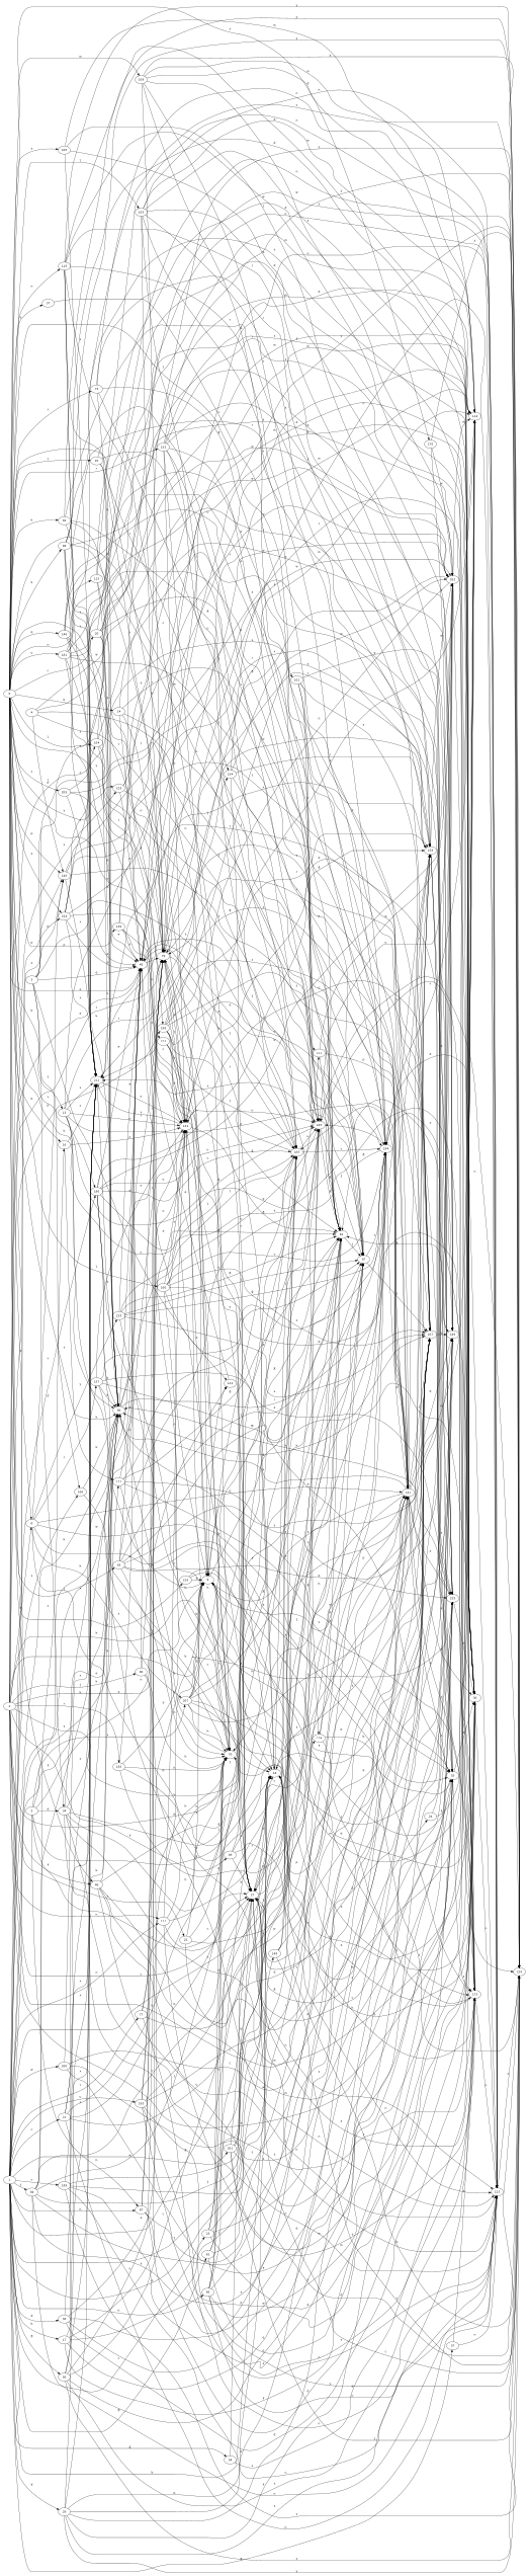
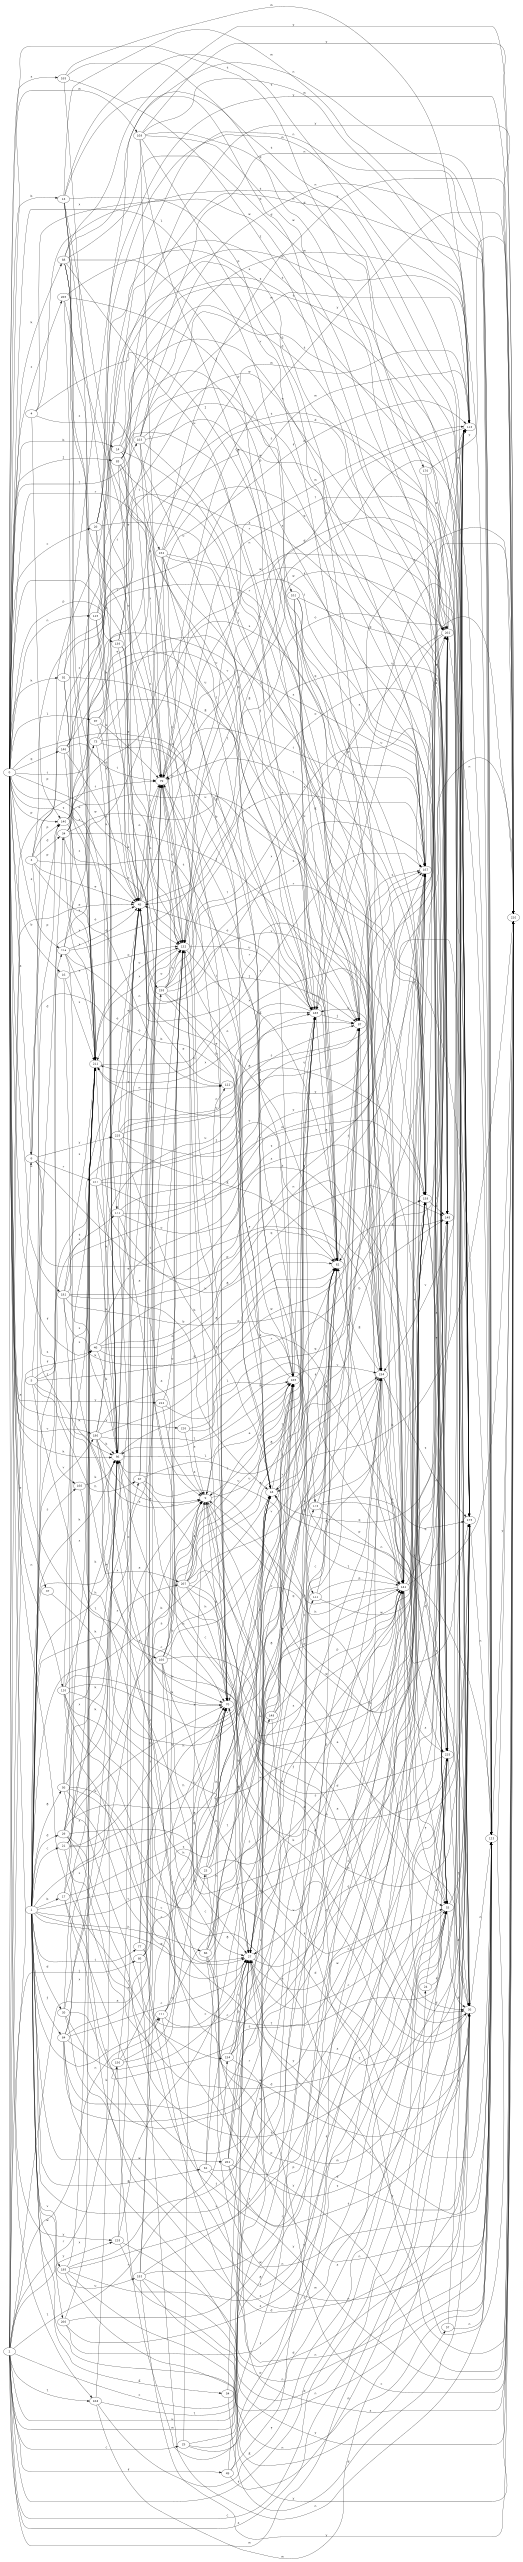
  strict digraph {
    fontname="Source Code Pro"
    rankdir=LR
    node [fontname="Source Code Pro"]
    edge [fontname="Source Code Pro"]
    0
    6
    13
    14
    16
    20
    37
    45
    46
    73
    83
    88
    92
    96
    97
    100
    101
    103
    104
    108
    111
    115
    116
    132
    139
    140
    146
    152
    154
    165
    170
    171
    181
    186
    198
    205
    212
    216
    218
    224
    18
    207
    53
    175
    141
    157
    219
    79
    114
    70
    149
    211
    87
    194
    123
    202
    36
    62
    220
    185
    158
    167
    9
    105
    27
    229
    1
    17
    21
    23
    29
    30
    54
    56
    57
    61
    66
    67
    77
    84
    121
    148
    166
    174
    183
    189
    200
    201
    2
    24
    25
    49
    86
    156
    122
    3
    34
    4
    5
    0 -> 6 [label=a]
    0 -> 13 [label=b]
    0 -> 14 [label=b]
    0 -> 16 [label=b]
    0 -> 20 [label=c]
    0 -> 37 [label=e]
    0 -> 45 [label=e]
    0 -> 46 [label=f]
    0 -> 73 [label=i]
    0 -> 83 [label=j]
    0 -> 88 [label=k]
    0 -> 92 [label=k]
    0 -> 96 [label=k]
    0 -> 97 [label=l]
    0 -> 100 [label=l]
    0 -> 101 [label=l]
    0 -> 103 [label=l]
    0 -> 104 [label=l]
    0 -> 108 [label=m]
    0 -> 111 [label=m]
    0 -> 115 [label=n]
    0 -> 116 [label=n]
    0 -> 132 [label=o]
    0 -> 139 [label=p]
    0 -> 140 [label=p]
    0 -> 146 [label=q]
    0 -> 152 [label=r]
    0 -> 154 [label=r]
    0 -> 165 [label=s]
    0 -> 170 [label=t]
    0 -> 171 [label=t]
    0 -> 181 [label=u]
    0 -> 186 [label=v]
    0 -> 198 [label=w]
    0 -> 205 [label=x]
    0 -> 212 [label=y]
    0 -> 216 [label=y]
    0 -> 218 [label=y]
    0 -> 224 [label=z]
    6 -> 140 [label=p]
    6 -> 18 [label=b]
    6 -> 207 [label=x]
    6 -> 53 [label=f]
    6 -> 175 [label=t]
    6 -> 141 [label=p]
    6 -> 157 [label=r]
    6 -> 219 [label=y]
    13 -> 132 [label=o]
    13 -> 175 [label=t]
    13 -> 141 [label=p]
    13 -> 79 [label=i]
    13 -> 114 [label=m]
    13 -> 70 [label=h]
    13 -> 149 [label=q]
    13 -> 211 [label=x]
    14 -> 45 [label=e]
    14 -> 141 [label=p]
    14 -> 79 [label=i]
    14 -> 149 [label=q]
    14 -> 87 [label=j]
    16 -> 96 [label=k]
    16 -> 132 [label=o]
    16 -> 211 [label=x]
    20 -> 45 [label=e]
    20 -> 96 [label=k]
    20 -> 175 [label=t]
    20 -> 114 [label=m]
    20 -> 194 [label=v]
    20 -> 123 [label=n]
    37 -> 194 [label=v]
    45 -> 79 [label=i]
    45 -> 114 [label=m]
    45 -> 70 [label=h]
    45 -> 87 [label=j]
    45 -> 202 [label=w]
    45 -> 36 [label=d]
    46 -> 96 [label=k]
    46 -> 114 [label=m]
    46 -> 149 [label=q]
    46 -> 123 [label=n]
    46 -> 62 [label=g]
    46 -> 220 [label=y]
    73 -> 96 [label=k]
    73 -> 123 [label=n]
    73 -> 62 [label=g]
    73 -> 185 [label=u]
    73 -> 158 [label=r]
    83 -> 45 [label=e]
    83 -> 53 [label=f]
    83 -> 175 [label=t]
    83 -> 70 [label=h]
    83 -> 87 [label=j]
    83 -> 194 [label=n]
    83 -> 185 [label=u]
    83 -> 167 [label=s]
    88 -> 45 [label=e]
    88 -> 175 [label=t]
    88 -> 141 [label=p]
    88 -> 79 [label=i]
    88 -> 211 [label=x]
    88 -> 36 [label=d]
    88 -> 220 [label=y]
    88 -> 185 [label=u]
    92 -> 211 [label=x]
    92 -> 62 [label=g]
    92 -> 220 [label=y]
    92 -> 158 [label=r]
    92 -> 9 [label=a]
    96 -> 45 [label=e]
    96 -> 53 [label=f]
    96 -> 79 [label=i]
    96 -> 158 [label=r]
    96 -> 105 [label=l]
    97 -> 96 [label=k]
    97 -> 79 [label=i]
    97 -> 185 [label=u]
    97 -> 105 [label=l]
    100 -> 132 [label=o]
    100 -> 53 [label=f]
    100 -> 194 [label=v]
    100 -> 36 [label=d]
    100 -> 185 [label=u]
    100 -> 167 [label=s]
    100 -> 105 [label=l]
    100 -> 27 [label=c]
    101 -> 141 [label=p]
    101 -> 149 [label=q]
    101 -> 62 [label=g]
    101 -> 185 [label=u]
    101 -> 167 [label=s]
    103 -> 53 [label=f]
    103 -> 175 [label=t]
    103 -> 79 [label=i]
    103 -> 114 [label=m]
    103 -> 194 [label=v]
    103 -> 123 [label=n]
    103 -> 167 [label=s]
    103 -> 105 [label=l]
    104 -> 96 [label=k]
    104 -> 53 [label=f]
    104 -> 114 [label=m]
    104 -> 105 [label=l]
    108 -> 79 [label=i]
    108 -> 114 [label=m]
    108 -> 194 [label=v]
    108 -> 202 [label=w]
    108 -> 36 [label=d]
    108 -> 62 [label=g]
    108 -> 220 [label=y]
    111 -> 141 [label=p]
    111 -> 202 [label=w]
    111 -> 62 [label=g]
    115 -> 96 [label=k]
    115 -> 132 [label=o]
    115 -> 123 [label=n]
    115 -> 36 [label=d]
    116 -> 96 [label=k]
    116 -> 70 [label=h]
    116 -> 211 [label=x]
    116 -> 194 [label=v]
    116 -> 202 [label=w]
    116 -> 36 [label=d]
    116 -> 220 [label=y]
    116 -> 158 [label=r]
    116 -> 27 [label=c]
    132 -> 79 [label=i]
    132 -> 70 [label=h]
    132 -> 149 [label=q]
    132 -> 211 [label=x]
    132 -> 62 [label=g]
    132 -> 185 [label=u]
    132 -> 9 [label=a]
    139 -> 45 [label=e]
    139 -> 132 [label=o]
    139 -> 123 [label=n]
    139 -> 220 [label=y]
    139 -> 9 [label=a]
    140 -> 211 [label=x]
    140 -> 87 [label=j]
    140 -> 202 [label=w]
    140 -> 167 [label=s]
    146 -> 45 [label=e]
    146 -> 141 [label=p]
    146 -> 79 [label=i]
    146 -> 211 [label=x]
    146 -> 194 [label=v]
    146 -> 158 [label=r]
    152 -> 132 [label=o]
    152 -> 18 [label=b]
    152 -> 53 [label=f]
    152 -> 149 [label=q]
    152 -> 87 [label=j]
    152 -> 36 [label=d]
    152 -> 62 [label=g]
    152 -> 220 [label=y]
    152 -> 105 [label=l]
    154 -> 141 [label=p]
    154 -> 123 [label=n]
    154 -> 202 [label=w]
    154 -> 158 [label=r]
    154 -> 27 [label=c]
    165 -> 114 [label=m]
    165 -> 149 [label=q]
    165 -> 211 [label=x]
    165 -> 229 [label=z]
    170 -> 202 [label=w]
    170 -> 220 [label=y]
    170 -> 229 [label=z]
    171 -> 45 [label=e]
    171 -> 70 [label=h]
    171 -> 87 [label=j]
    171 -> 62 [label=g]
    171 -> 220 [label=y]
    171 -> 229 [label=z]
    181 -> 175 [label=t]
    181 -> 141 [label=p]
    181 -> 211 [label=x]
    181 -> 87 [label=j]
    181 -> 36 [label=d]
    181 -> 220 [label=y]
    181 -> 9 [label=a]
    181 -> 229 [label=z]
    186 -> 45 [label=e]
    186 -> 96 [label=k]
    186 -> 202 [label=w]
    186 -> 62 [label=g]
    186 -> 185 [label=u]
    186 -> 158 [label=r]
    186 -> 9 [label=a]
    186 -> 105 [label=l]
    186 -> 27 [label=c]
    198 -> 132 [label=o]
    198 -> 18 [label=b]
    198 -> 114 [label=m]
    198 -> 194 [label=v]
    198 -> 62 [label=g]
    198 -> 158 [label=r]
    198 -> 167 [label=s]
    198 -> 229 [label=z]
    205 -> 70 [label=h]
    205 -> 211 [label=x]
    205 -> 87 [label=j]
    205 -> 167 [label=s]
    212 -> 132 [label=o]
    212 -> 105 [label=l]
    212 -> 27 [label=c]
    216 -> 53 [label=f]
    216 -> 149 [label=q]
    216 -> 9 [label=a]
    218 -> 45 [label=e]
    218 -> 36 [label=d]
    218 -> 62 [label=g]
    218 -> 220 [label=y]
    224 -> 45 [label=e]
    224 -> 114 [label=m]
    224 -> 211 [label=x]
    224 -> 123 [label=n]
    224 -> 202 [label=w]
    224 -> 158 [label=r]
    224 -> 27 [label=c]
    18 -> 132 [label=o]
    18 -> 79 [label=i]
    18 -> 149 [label=q]
    18 -> 123 [label=n]
    18 -> 167 [label=s]
    18 -> 105 [label=l]
    207 -> 114 [label=m]
    207 -> 70 [label=h]
    207 -> 194 [label=v]
    207 -> 36 [label=d]
    207 -> 62 [label=g]
    207 -> 185 [label=u]
    207 -> 158 [label=r]
    207 -> 167 [label=s]
    207 -> 9 [label=a]
    53 -> 175 [label=t]
    53 -> 79 [label=i]
    53 -> 36 [label=d]
    53 -> 27 [label=c]
    175 -> 79 [label=i]
    175 -> 70 [label=h]
    175 -> 123 [label=n]
    175 -> 185 [label=u]
    175 -> 9 [label=a]
    141 -> 96 [label=k]
    141 -> 53 [label=f]
    141 -> 175 [label=t]
    141 -> 114 [label=m]
    141 -> 70 [label=h]
    141 -> 149 [label=q]
    141 -> 211 [label=x]
    141 -> 36 [label=d]
    141 -> 158 [label=r]
    141 -> 167 [label=s]
    141 -> 9 [label=a]
    141 -> 105 [label=l]
    141 -> 229 [label=z]
    157 -> 96 [label=k]
    157 -> 132 [label=o]
    157 -> 18 [label=b]
    157 -> 158 [label=r]
    157 -> 167 [label=s]
    157 -> 229 [label=z]
    219 -> 45 [label=e]
    219 -> 18 [label=b]
    219 -> 87 [label=j]
    219 -> 194 [label=v]
    219 -> 62 [label=g]
    219 -> 185 [label=u]
    219 -> 167 [label=s]
    79 -> 132 [label=o]
    79 -> 114 [label=m]
    79 -> 70 [label=h]
    79 -> 220 [label=y]
    79 -> 167 [label=s]
    79 -> 105 [label=l]
    114 -> 132 [label=o]
    114 -> 194 [label=v]
    70 -> 96 [label=k]
    70 -> 27 [label=c]
    149 -> 62 [label=g]
    211 -> 96 [label=k]
    211 -> 132 [label=o]
    211 -> 167 [label=s]
    87 -> 194 [label=v]
    87 -> 167 [label=s]
    87 -> 27 [label=c]
    194 -> 175 [label=t]
    194 -> 141 [label=p]
    194 -> 36 [label=d]
    194 -> 62 [label=g]
    194 -> 185 [label=u]
    194 -> 27 [label=c]
    123 -> 220 [label=y]
    123 -> 27 [label=c]
    202 -> 132 [label=o]
    202 -> 18 [label=b]
    202 -> 114 [label=m]
    202 -> 211 [label=x]
    202 -> 123 [label=n]
    202 -> 185 [label=u]
    202 -> 27 [label=c]
    36 -> 96 [label=k]
    36 -> 18 [label=b]
    36 -> 123 [label=n]
    36 -> 9 [label=a]
    62 -> 87 [label=j]
    220 -> 18 [label=b]
    220 -> 27 [label=c]
    185 -> 45 [label=e]
    185 -> 211 [label=x]
    185 -> 87 [label=j]
    185 -> 62 [label=g]
    185 -> 220 [label=y]
    185 -> 9 [label=a]
    158 -> 53 [label=f]
    158 -> 79 [label=i]
    158 -> 149 [label=q]
    158 -> 211 [label=x]
    158 -> 202 [label=w]
    158 -> 229 [label=z]
    167 -> 45 [label=e]
    167 -> 79 [label=i]
    167 -> 149 [label=q]
    9 -> 70 [label=h]
    9 -> 202 [label=w]
    9 -> 36 [label=d]
    9 -> 62 [label=g]
    9 -> 122 [label=n]
    105 -> 45 [label=e]
    105 -> 79 [label=i]
    105 -> 194 [label=v]
    105 -> 185 [label=u]
    105 -> 9 [label=a]
    105 -> 27 [label=c]
    27 -> 18 [label=b]
    27 -> 175 [label=t]
    27 -> 141 [label=p]
    27 -> 149 [label=q]
    229 -> 96 [label=k]
    229 -> 132 [label=o]
    229 -> 36 [label=d]
    229 -> 27 [label=c]
    1 -> 96 [label=k]
    1 -> 140 [label=p]
    1 -> 171 [label=t]
    1 -> 186 [label=v]
    1 -> 198 [label=w]
    1 -> 224 [label=z]
    1 -> 18 [label=b]
    1 -> 207 [label=x]
    1 -> 194 [label=v]
    1 -> 62 [label=g]
    1 -> 17 [label=b]
    1 -> 21 [label=c]
    1 -> 23 [label=c]
    1 -> 29 [label=d]
    1 -> 30 [label=d]
    1 -> 54 [label=g]
    1 -> 56 [label=g]
    1 -> 57 [label=g]
    1 -> 61 [label=g]
    1 -> 66 [label=h]
    1 -> 67 [label=h]
    1 -> 77 [label=i]
    1 -> 84 [label=j]
    1 -> 121 [label=n]
    1 -> 148 [label=q]
    1 -> 166 [label=s]
    1 -> 174 [label=t]
    1 -> 183 [label=u]
    1 -> 189 [label=v]
    1 -> 200 [label=w]
    1 -> 201 [label=w]
    17 -> 53 [label=f]
    17 -> 149 [label=q]
    17 -> 211 [label=x]
    17 -> 87 [label=j]
    17 -> 9 [label=a]
    21 -> 96 [label=k]
    21 -> 18 [label=b]
    21 -> 70 [label=h]
    21 -> 211 [label=x]
    21 -> 123 [label=n]
    21 -> 185 [label=u]
    23 -> 18 [label=b]
    23 -> 70 [label=h]
    23 -> 36 [label=d]
    23 -> 62 [label=g]
    23 -> 167 [label=s]
    29 -> 96 [label=k]
    29 -> 18 [label=b]
    29 -> 53 [label=f]
    29 -> 175 [label=t]
    29 -> 141 [label=p]
    29 -> 211 [label=x]
    29 -> 220 [label=y]
    29 -> 167 [label=s]
    30 -> 141 [label=p]
    30 -> 211 [label=x]
    30 -> 202 [label=w]
    30 -> 36 [label=d]
    30 -> 9 [label=a]
    54 -> 36 [label=d]
    54 -> 27 [label=c]
    56 -> 96 [label=k]
    56 -> 132 [label=o]
    56 -> 175 [label=t]
    56 -> 149 [label=q]
    56 -> 211 [label=x]
    56 -> 220 [label=y]
    56 -> 27 [label=c]
    57 -> 175 [label=t]
    57 -> 123 [label=n]
    61 -> 53 [label=f]
    61 -> 70 [label=h]
    61 -> 194 [label=v]
    61 -> 27 [label=c]
    66 -> 18 [label=b]
    66 -> 175 [label=t]
    66 -> 141 [label=p]
    66 -> 114 [label=m]
    66 -> 70 [label=h]
    66 -> 123 [label=n]
    66 -> 185 [label=u]
    67 -> 132 [label=o]
    67 -> 79 [label=i]
    67 -> 149 [label=q]
    67 -> 36 [label=d]
    67 -> 167 [label=s]
    77 -> 79 [label=i]
    77 -> 70 [label=h]
    77 -> 194 [label=v]
    77 -> 123 [label=n]
    84 -> 96 [label=k]
-   84 -> 16 [label=x]
+   84 -> 211 [label=x]
    84 -> 87 [label=j]
    84 -> 123 [label=n]
    84 -> 158 [label=r]
    84 -> 167 [label=s]
    84 -> 105 [label=l]
    84 -> 27 [label=c]
    121 -> 132 [label=o]
    121 -> 114 [label=m]
    121 -> 70 [label=h]
    121 -> 105 [label=l]
    121 -> 27 [label=c]
    148 -> 141 [label=p]
    148 -> 62 [label=g]
    148 -> 220 [label=y]
    148 -> 105 [label=l]
    166 -> 96 [label=k]
    166 -> 123 [label=n]
    174 -> 175 [label=t]
    174 -> 141 [label=p]
    174 -> 62 [label=g]
    174 -> 220 [label=y]
    183 -> 141 [label=p]
    183 -> 79 [label=i]
    183 -> 70 [label=h]
    183 -> 123 [label=n]
    183 -> 36 [label=d]
    183 -> 220 [label=y]
    183 -> 158 [label=r]
    189 -> 211 [label=x]
    189 -> 87 [label=j]
    189 -> 123 [label=n]
    189 -> 220 [label=y]
    189 -> 167 [label=s]
    189 -> 229 [label=z]
    200 -> 53 [label=f]
    200 -> 211 [label=x]
    200 -> 202 [label=w]
    200 -> 229 [label=z]
    201 -> 175 [label=t]
    201 -> 87 [label=j]
    201 -> 220 [label=z]
    201 -> 105 [label=l]
    201 -> 27 [label=c]
    201 -> 229 [label=z]
    2 -> 6 [label=a]
    2 -> 45 [label=e]
    2 -> 46 [label=f]
    2 -> 104 [label=l]
    2 -> 111 [label=m]
    2 -> 154 [label=r]
    2 -> 218 [label=y]
    2 -> 53 [label=f]
    2 -> 79 [label=i]
    2 -> 114 [label=m]
    2 -> 185 [label=u]
    2 -> 9 [label=a]
    2 -> 27 [label=c]
    2 -> 229 [label=z]
    2 -> 121 [label=n]
    2 -> 24 [label=c]
    2 -> 25 [label=c]
    2 -> 49 [label=f]
    2 -> 86 [label=j]
    2 -> 156 [label=r]
    24 -> 53 [label=f]
    24 -> 229 [label=z]
    25 -> 141 [label=p]
    25 -> 62 [label=g]
    25 -> 167 [label=s]
    25 -> 9 [label=a]
    49 -> 114 [label=m]
    49 -> 194 [label=v]
    49 -> 27 [label=c]
    49 -> 229 [label=z]
    86 -> 132 [label=o]
    86 -> 79 [label=i]
    86 -> 70 [label=h]
    86 -> 123 [label=n]
    156 -> 45 [label=e]
    156 -> 18 [label=b]
    156 -> 141 [label=p]
    156 -> 70 [label=h]
    156 -> 9 [label=a]
    122 -> 45 [label=e]
    3 -> 45 [label=e]
    3 -> 140 [label=p]
    3 -> 202 [label=w]
    3 -> 229 [label=z]
    3 -> 166 [label=s]
    3 -> 174 [label=t]
    3 -> 122 [label=n]
    3 -> 34 [label=d]
    34 -> 132 [label=o]
    34 -> 175 [label=t]
    34 -> 114 [label=m]
    34 -> 211 [label=x]
    34 -> 87 [label=j]
    34 -> 123 [label=n]
    34 -> 158 [label=r]
    4 -> 140 [label=p]
    4 -> 175 [label=t]
    4 -> 87 [label=j]
    4 -> 202 [label=w]
    4 -> 185 [label=u]
    5 -> 45 [label=e]
    5 -> 96 [label=k]
    5 -> 62 [label=g]
    5 -> 27 [label=c]
    5 -> 67 [label=h]
    5 -> 122 [label=n]
    5 -> 34 [label=d]
  }
